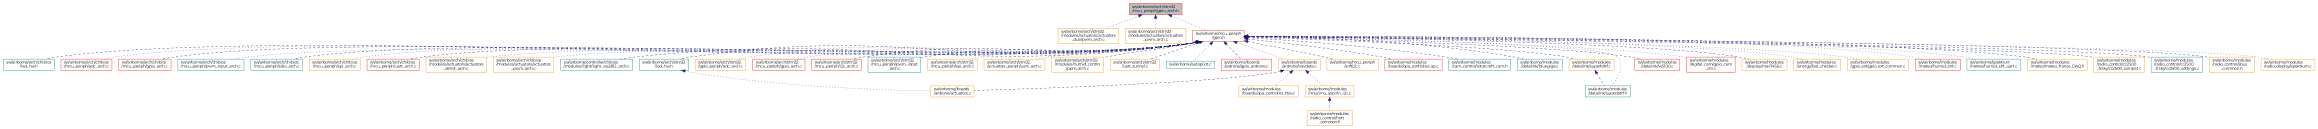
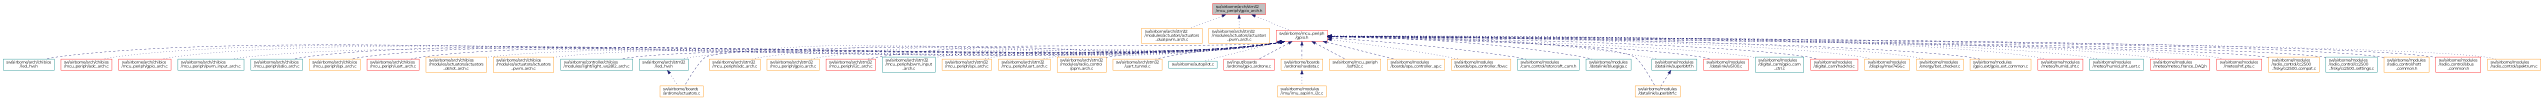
  digraph {
    fontname=Montserrat
    node [color=darkorange fillcolor=white fontname=Montserrat fontsize=10 shape=record style=filled]
    edge [color=midnightblue dir=back fontname=Montserrat fontsize=10 labelfontname=FreeSans labelfontsize=10 style=dashed]
    n1 [color=red fillcolor=grey75 fontcolor=black height=0.2 label="sw/airborne/arch/stm32\l/mcu_periph/gpio_arch.h" width=0.4]
    n2 [height=0.2 label="sw/airborne/arch/stm32\l/modules/actuators/actuators\l_dualpwm_arch.c" width=0.4]
    n3 [height=0.2 label="sw/airborne/arch/stm32\l/modules/actuators/actuators\l_pwm_arch.c" width=0.4]
    n4 [color=red height=0.2 label="sw/airborne/mcu_periph\l/gpio.h" width=0.4]
    n5 [color=teal height=0.2 label="sw/airborne/arch/chibios\l/led_hw.h" width=0.4]
    n6 [color=red height=0.2 label="sw/airborne/arch/chibios\l/mcu_periph/adc_arch.c" width=0.4]
    n7 [color=red height=0.2 label="sw/airborne/arch/chibios\l/mcu_periph/gpio_arch.c" width=0.4]
    n8 [color=teal height=0.2 label="sw/airborne/arch/chibios\l/mcu_periph/pwm_input_arch.c" width=0.4]
    n9 [color=teal height=0.2 label="sw/airborne/arch/chibios\l/mcu_periph/sdio_arch.c" width=0.4]
    n10 [height=0.2 label="sw/airborne/arch/chibios\l/mcu_periph/spi_arch.c" width=0.4]
    n11 [color=red height=0.2 label="sw/airborne/arch/chibios\l/mcu_periph/uart_arch.c" width=0.4]
    n12 [height=0.2 label="sw/airborne/arch/chibios\l/modules/actuators/actuators\l_dshot_arch.c" width=0.4]
    n13 [height=0.2 label="sw/airborne/arch/chibios\l/modules/actuators/actuators\l_pwm_arch.c" width=0.4]
    n14 [color=teal height=0.2 label="sw/airborne/controller/chibios\l/modules/light/light_ws2812_arch.c" width=0.4]
    n15 [color=teal height=0.2 label="sw/airborne/arch/stm32\l/led_hw.h" width=0.4]
    n16 [height=0.2 label="sw/airborne/boards\l/ardrone/actuators.c" width=0.4]
-   n17 [height=0.2 label="sw/airborne/arch/stm32\l/gpio_periph/adc_arch.c" width=0.4]
-   n18 [color=red height=0.2 label="sw/airborne/arch/stm32\l/mcu_periph/gpio_arch.c" width=0.4]
+   n17 [height=0.2 label="sw/airborne/arch/stm32\l/mcu_periph/adc_arch.c" width=0.4]
+   n18 [height=0.2 label="sw/airborne/arch/stm32\l/mcu_periph/gpio_arch.c" width=0.4]
    n19 [color=red height=0.2 label="sw/airborne/arch/stm32\l/mcu_periph/i2c_arch.c" width=0.4]
    n20 [color=teal height=0.2 label="sw/airborne/arch/stm32\l/mcu_periph/pwm_input\l_arch.c" width=0.4]
    n21 [height=0.2 label="sw/airborne/arch/stm32\l/mcu_periph/spi_arch.c" width=0.4]
-   n22 [height=0.2 label="sw/airborne/arch/stm32\l/actuators_periph/uart_arch.c" width=0.4]
-   n23 [height=0.2 label="sw/airborne/arch/stm32\l/modules/humid_control\l/ppm_arch.c" width=0.4]
+   n22 [height=0.2 label="sw/airborne/arch/stm32\l/mcu_periph/uart_arch.c" width=0.4]
+   n23 [height=0.2 label="sw/airborne/arch/stm32\l/modules/radio_control\l/ppm_arch.c" width=0.4]
    n24 [height=0.2 label="sw/airborne/arch/stm32\l/uart_tunnel.c" width=0.4]
    n25 [color=teal height=0.2 label="sw/airborne/autopilot.c" width=0.4]
-   n26 [color=red height=0.2 label="sw/airborne/boards\l/ardrone/gpio_ardrone.c" width=0.4]
+   n26 [color=red height=0.2 label="sw/input/boards\l/ardrone/gpio_ardrone.c" width=0.4]
    n27 [height=0.2 label="sw/airborne/boards\l/ardrone/navdata.c" width=0.4]
    n28 [height=0.2 label="sw/airborne/mcu_periph\l/softi2c.c" width=0.4]
-   n29 [color=red height=0.2 label="sw/airborne/modules\l/boards/opa_controller_ap.c" width=0.4]
+   n29 [height=0.2 label="sw/airborne/modules\l/boards/opa_controller_ap.c" width=0.4]
    n30 [height=0.2 label="sw/airborne/modules\l/boards/opa_controller_fbw.c" width=0.4]
    n31 [color=teal height=0.2 label="sw/airborne/modules\l/cam_control/rotorcraft_cam.h" width=0.4]
    n32 [color=teal height=0.2 label="sw/airborne/modules\l/datalink/bluegiga.c" width=0.4]
    n33 [height=0.2 label="sw/airborne/modules\l/datalink/superbitrf.c" width=0.4]
    n34 [color=teal height=0.2 label="sw/airborne/modules\l/datalink/superbitrf.h" width=0.4]
    n35 [color=red height=0.2 label="sw/airborne/modules\l/datalink/w5100.c" width=0.4]
-   n36 [color=red height=0.2 label="sw/airborne/modules\l/digital_cam/gpio_cam\l_ctrl.c" width=0.4]
+   n36 [color=teal height=0.2 label="sw/airborne/modules\l/digital_cam/gpio_cam\l_ctrl.c" width=0.4]
+   n37 [color=red height=0.2 label="sw/airborne/modules\l/digital_cam/hackhd.c" width=0.4]
    n38 [height=0.2 label="sw/airborne/modules\l/display/max7456.c" width=0.4]
    n39 [height=0.2 label="sw/airborne/modules\l/energy/bat_checker.c" width=0.4]
    n40 [height=0.2 label="sw/airborne/modules\l/gpio_ext/gpio_ext_common.c" width=0.4]
    n41 [color=red height=0.2 label="sw/airborne/modules\l/meteo/humid_sht.c" width=0.4]
-   n42 [color=teal height=0.2 label="sw/airborne/spektrum\l/meteo/humid_sht_uart.c" width=0.4]
-   n43 [height=0.2 label="sw/airborne/modules\l/meteo/meteo_france_DAQ.h" width=0.4]
+   n42 [color=teal height=0.2 label="sw/airborne/modules\l/meteo/humid_sht_uart.c" width=0.4]
+   n43 [color=red height=0.2 label="sw/airborne/modules\l/meteo/meteo_france_DAQ.h" width=0.4]
+   n44 [color=red height=0.2 label="sw/airborne/modules\l/meteo/mf_ptu.c" width=0.4]
    n45 [height=0.2 label="sw/airborne/modules\l/radio_control/cc2500\l_frsky/cc2500_compat.c" width=0.4]
    n46 [color=teal height=0.2 label="sw/airborne/modules\l/radio_control/cc2500\l_frsky/cc2500_settings.c" width=0.4]
    n47 [height=0.2 label="sw/airborne/modules\l/radio_control/hott\l_common.h" width=0.4]
-   n48 [height=0.2 label="sw/airborne/modules\l/radio_control/sbus\l_common.h" width=0.4]
-   n49 [height=0.2 label="sw/airborne/modules\l/radio_display/spektrum.c" width=0.4]
+   n48 [color=red height=0.2 label="sw/airborne/modules\l/radio_control/sbus\l_common.h" width=0.4]
+   n49 [height=0.2 label="sw/airborne/modules\l/radio_control/spektrum.c" width=0.4]
    n50 [height=0.2 label="sw/airborne/modules\l/imu/imu_aspirin_i2c.c" width=0.4]
    n1 -> n2 [style=dotted]
    n1 -> n3 [style=dotted]
    n1 -> n4 [style=dotted]
    n4 -> n5
    n4 -> n6 [style=dotted]
-   n4 -> n7
+   n4 -> n7 [style=dotted]
    n4 -> n8 [style=dotted]
    n4 -> n9
-   n4 -> n10 [style=dotted]
+   n4 -> n10
    n4 -> n11
    n4 -> n12 [style=dotted]
    n4 -> n13 [style=dotted]
    n4 -> n14
-   n4 -> n15
-   n27 -> n16
+   n4 -> n15 [style=dotted]
+   n4 -> n16
    n4 -> n17 [style=dotted]
    n4 -> n18 [style=dotted]
    n4 -> n19
-   n4 -> n20
+   n4 -> n20 [style=dotted]
    n4 -> n21 [style=dotted]
    n4 -> n22 [style=dotted]
    n4 -> n23
    n4 -> n24
    n4 -> n25 [style=dotted]
    n4 -> n26
-   n4 -> n27 [style=dotted]
+   n4 -> n27
    n4 -> n28
    n4 -> n29
-   n27 -> n30 [style=dotted]
+   n4 -> n30 [style=dotted]
    n4 -> n31
    n4 -> n32
    n4 -> n33
    n4 -> n34 [style=dotted]
    n4 -> n35
    n4 -> n36 [style=dotted]
-   n4 -> n38
+   n4 -> n37
+   n4 -> n38 [style=dotted]
    n4 -> n39 [style=dotted]
-   n4 -> n40 [style=dotted]
+   n4 -> n40
    n4 -> n41 [style=dotted]
    n4 -> n42 [style=dotted]
-   n4 -> n43
+   n4 -> n43 [style=dotted]
+   n4 -> n44 [style=dotted]
    n4 -> n45
    n4 -> n46
-   n50 -> n47
+   n4 -> n47
    n4 -> n48
    n4 -> n49 [style=dotted]
    n15 -> n16 [style=dotted]
    n27 -> n50 [style=dotted]
-   n33 -> n34
+   n34 -> n33
  }
